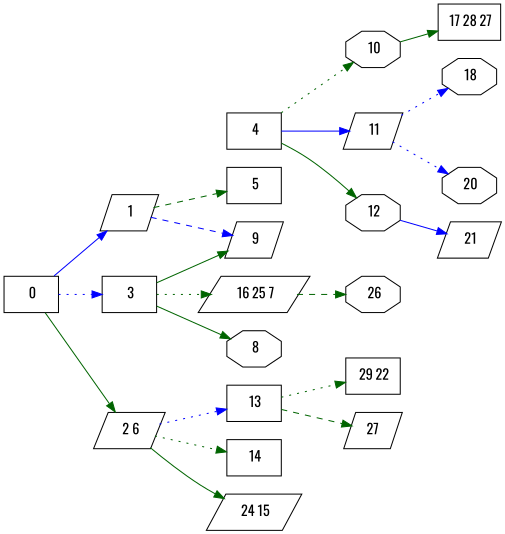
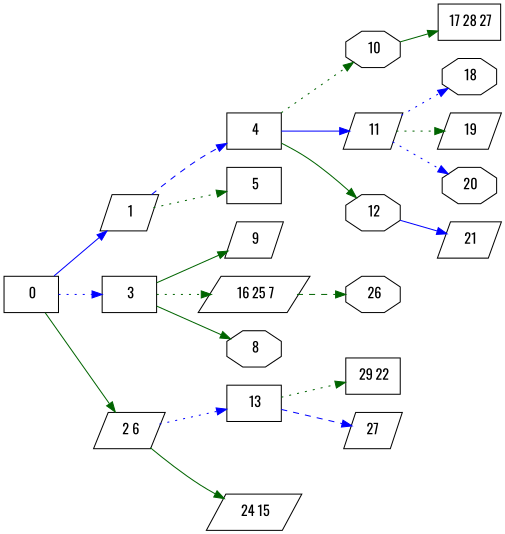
  digraph {
    fontname=Oswald
    rankdir=LR
    node [fontname=Oswald shape=parallelogram]
    edge [color=darkgreen fontname=Oswald style=solid]
    " 0" [shape=box]
    " 1"
    " 3" [shape=box]
    " 2 6"
    " 4" [shape=box]
    " 5" [shape=box]
    " 9"
    " 16 25 7"
    " 8" [shape=octagon]
    " 13" [shape=box]
-   " 14" [shape=box]
    " 24 15"
    " 10" [shape=octagon]
    " 11"
    " 12" [shape=octagon]
    " 26" [shape=octagon]
    " 29 22" [shape=box]
    n18 [label=27]
    " 17 28 27" [shape=box]
    " 18" [shape=octagon]
+   " 19"
    " 20" [shape=octagon]
    " 21"
    " 0" -> " 1" [color=blue]
    " 0" -> " 3" [color=blue style=dotted]
    " 0" -> " 2 6"
-   " 1" -> " 9" [color=blue style=dashed]
-   " 1" -> " 5" [style=dashed]
+   " 1" -> " 4" [color=blue style=dashed]
+   " 1" -> " 5" [style=dotted]
    " 3" -> " 9"
    " 3" -> " 16 25 7" [style=dotted]
    " 3" -> " 8"
    " 2 6" -> " 13" [color=blue style=dotted]
-   " 2 6" -> " 14" [style=dotted]
    " 2 6" -> " 24 15"
    " 4" -> " 10" [style=dotted]
    " 4" -> " 11" [color=blue]
    " 4" -> " 12"
    " 16 25 7" -> " 26" [style=dashed]
    " 13" -> " 29 22" [style=dotted]
-   " 13" -> n18 [style=dashed]
+   " 13" -> n18 [color=blue style=dashed]
    " 10" -> " 17 28 27"
    " 11" -> " 18" [color=blue style=dotted]
+   " 11" -> " 19" [style=dotted]
    " 11" -> " 20" [color=blue style=dotted]
    " 12" -> " 21" [color=blue]
  }
